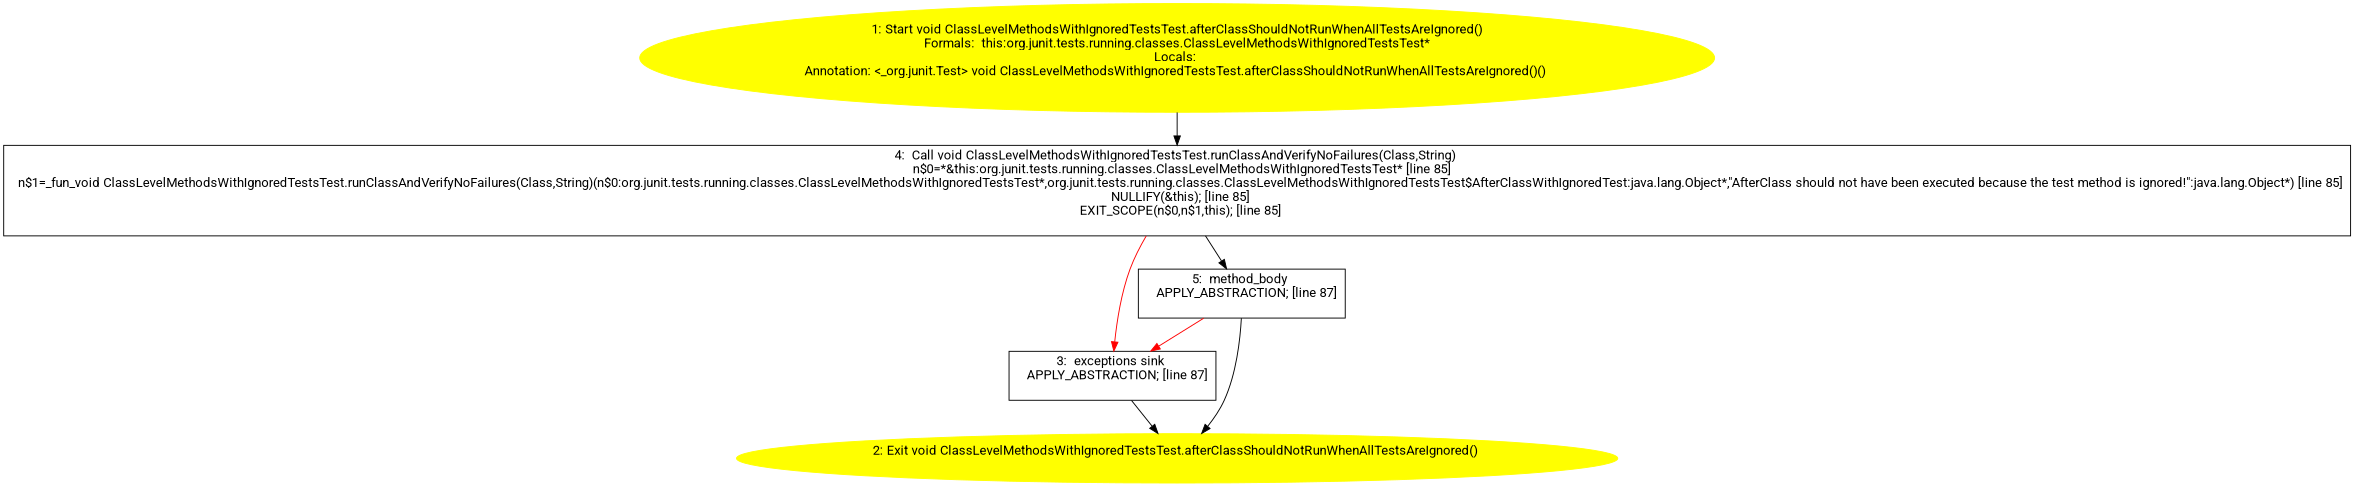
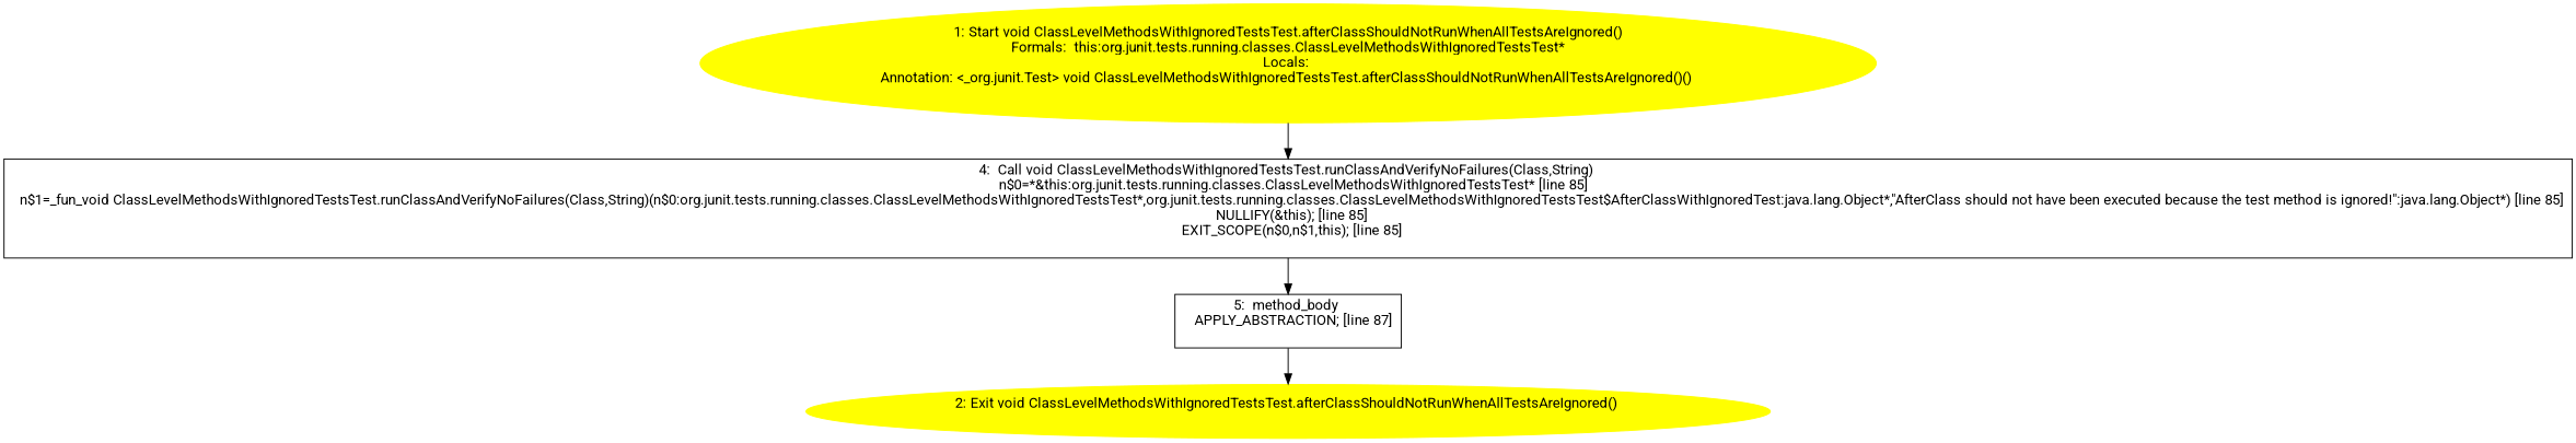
  digraph {
    fontname=Roboto
    node [fontname=Roboto shape=box]
    edge [fontname=Roboto]
    n1 [color=yellow label="1: Start void ClassLevelMethodsWithIgnoredTestsTest.afterClassShouldNotRunWhenAllTestsAreIgnored()\nFormals:  this:org.junit.tests.running.classes.ClassLevelMethodsWithIgnoredTestsTest*\nLocals: \nAnnotation: <_org.junit.Test> void ClassLevelMethodsWithIgnoredTestsTest.afterClassShouldNotRunWhenAllTestsAreIgnored()() \n  " style=filled shape=""]
    n2 [label="4:  Call void ClassLevelMethodsWithIgnoredTestsTest.runClassAndVerifyNoFailures(Class,String) \n   n$0=*&this:org.junit.tests.running.classes.ClassLevelMethodsWithIgnoredTestsTest* [line 85]\n  n$1=_fun_void ClassLevelMethodsWithIgnoredTestsTest.runClassAndVerifyNoFailures(Class,String)(n$0:org.junit.tests.running.classes.ClassLevelMethodsWithIgnoredTestsTest*,org.junit.tests.running.classes.ClassLevelMethodsWithIgnoredTestsTest$AfterClassWithIgnoredTest:java.lang.Object*,\"AfterClass should not have been executed because the test method is ignored!\":java.lang.Object*) [line 85]\n  NULLIFY(&this); [line 85]\n  EXIT_SCOPE(n$0,n$1,this); [line 85]\n "]
-   n3 [label="3:  exceptions sink \n   APPLY_ABSTRACTION; [line 87]\n "]
    n4 [label="5:  method_body \n   APPLY_ABSTRACTION; [line 87]\n "]
    n5 [color=yellow label="2: Exit void ClassLevelMethodsWithIgnoredTestsTest.afterClassShouldNotRunWhenAllTestsAreIgnored() \n  " style=filled shape=""]
    n1 -> n2
-   n2 -> n3 [color=red]
    n2 -> n4
-   n3 -> n5
-   n4 -> n3 [color=red]
    n4 -> n5
  }
